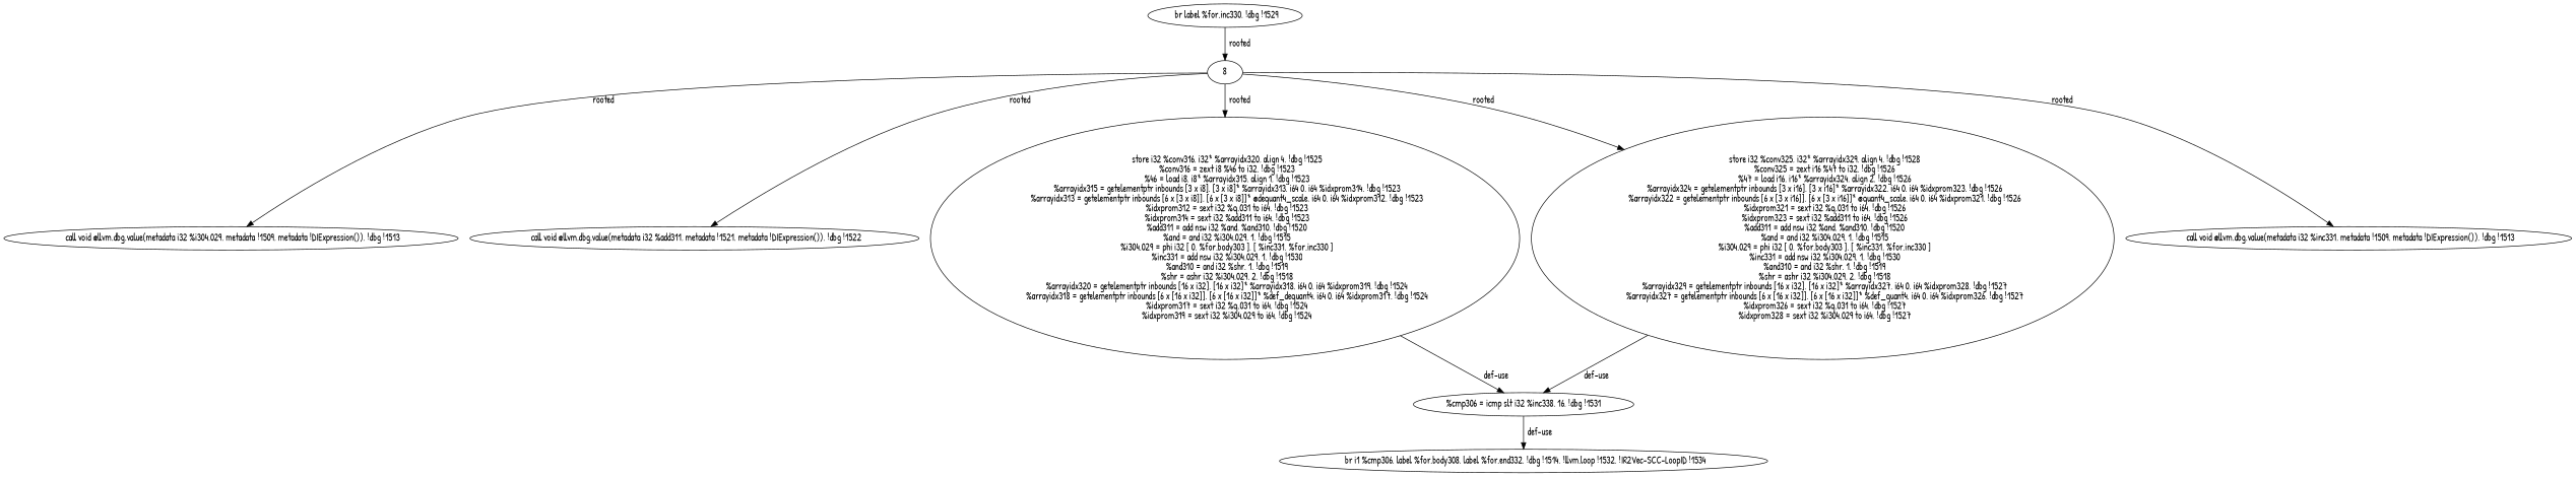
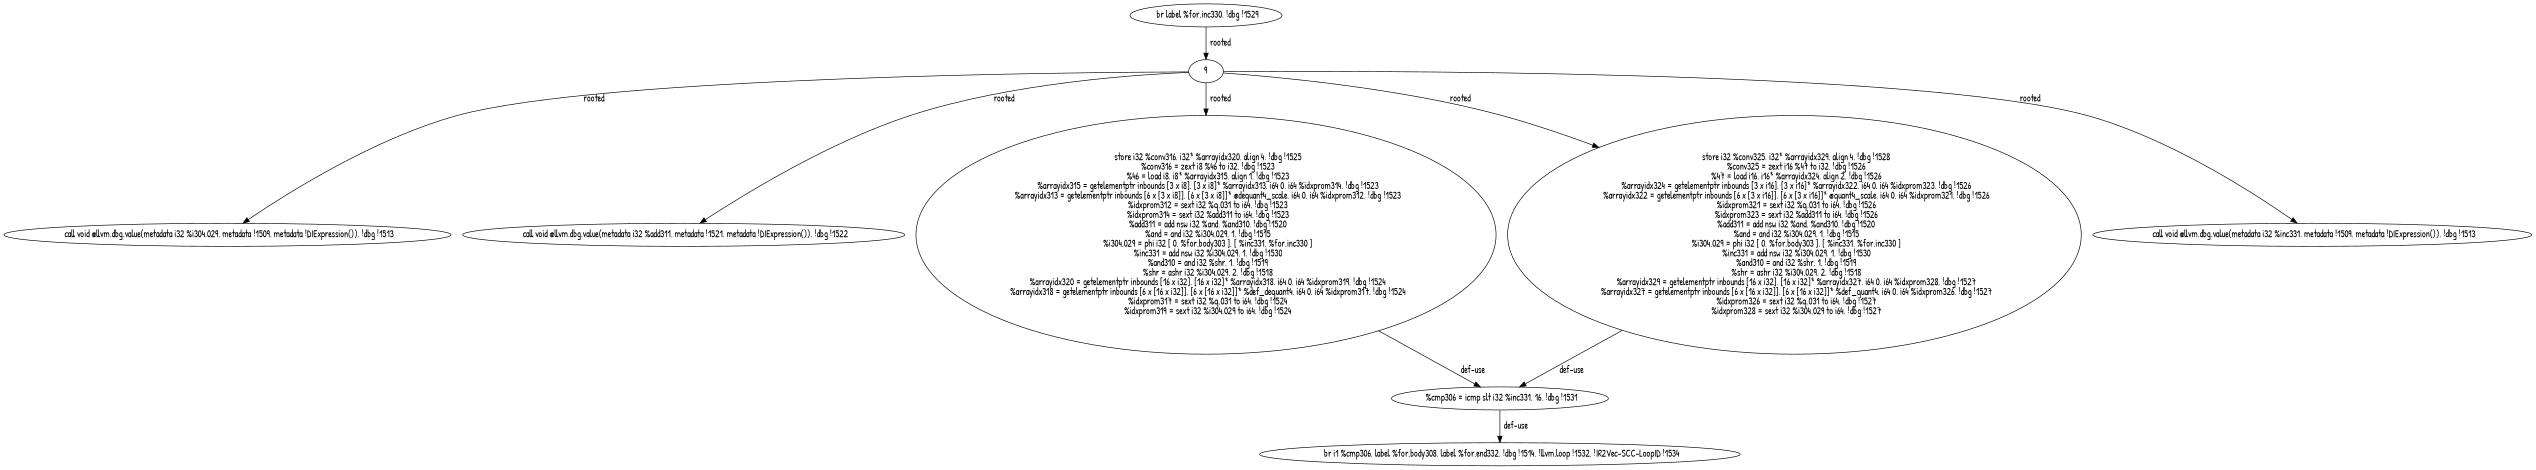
  digraph {
    fontname="Patrick Hand"
    node [fontname="Patrick Hand"]
    edge [fontname="Patrick Hand"]
    n1 [label="  call void @llvm.dbg.value(metadata i32 %i304.029, metadata !1509, metadata !DIExpression()), !dbg !1513"]
    n2 [label="  call void @llvm.dbg.value(metadata i32 %add311, metadata !1521, metadata !DIExpression()), !dbg !1522"]
    n3 [label="  store i32 %conv316, i32* %arrayidx320, align 4, !dbg !1525\n  %conv316 = zext i8 %46 to i32, !dbg !1523\n  %46 = load i8, i8* %arrayidx315, align 1, !dbg !1523\n  %arrayidx315 = getelementptr inbounds [3 x i8], [3 x i8]* %arrayidx313, i64 0, i64 %idxprom314, !dbg !1523\n  %arrayidx313 = getelementptr inbounds [6 x [3 x i8]], [6 x [3 x i8]]* @dequant4_scale, i64 0, i64 %idxprom312, !dbg !1523\n  %idxprom312 = sext i32 %q.031 to i64, !dbg !1523\n  %idxprom314 = sext i32 %add311 to i64, !dbg !1523\n  %add311 = add nsw i32 %and, %and310, !dbg !1520\n  %and = and i32 %i304.029, 1, !dbg !1515\n  %i304.029 = phi i32 [ 0, %for.body303 ], [ %inc331, %for.inc330 ]\n  %inc331 = add nsw i32 %i304.029, 1, !dbg !1530\n  %and310 = and i32 %shr, 1, !dbg !1519\n  %shr = ashr i32 %i304.029, 2, !dbg !1518\n  %arrayidx320 = getelementptr inbounds [16 x i32], [16 x i32]* %arrayidx318, i64 0, i64 %idxprom319, !dbg !1524\n  %arrayidx318 = getelementptr inbounds [6 x [16 x i32]], [6 x [16 x i32]]* %def_dequant4, i64 0, i64 %idxprom317, !dbg !1524\n  %idxprom317 = sext i32 %q.031 to i64, !dbg !1524\n  %idxprom319 = sext i32 %i304.029 to i64, !dbg !1524"]
-   n4 [label="%cmp306 = icmp slt i32 %inc338, 16, !dbg !1531"]
+   n4 [label="  %cmp306 = icmp slt i32 %inc331, 16, !dbg !1531"]
    n5 [label="  br i1 %cmp306, label %for.body308, label %for.end332, !dbg !1514, !llvm.loop !1532, !IR2Vec-SCC-LoopID !1534"]
    n6 [label="  store i32 %conv325, i32* %arrayidx329, align 4, !dbg !1528\n  %conv325 = zext i16 %47 to i32, !dbg !1526\n  %47 = load i16, i16* %arrayidx324, align 2, !dbg !1526\n  %arrayidx324 = getelementptr inbounds [3 x i16], [3 x i16]* %arrayidx322, i64 0, i64 %idxprom323, !dbg !1526\n  %arrayidx322 = getelementptr inbounds [6 x [3 x i16]], [6 x [3 x i16]]* @quant4_scale, i64 0, i64 %idxprom321, !dbg !1526\n  %idxprom321 = sext i32 %q.031 to i64, !dbg !1526\n  %idxprom323 = sext i32 %add311 to i64, !dbg !1526\n  %add311 = add nsw i32 %and, %and310, !dbg !1520\n  %and = and i32 %i304.029, 1, !dbg !1515\n  %i304.029 = phi i32 [ 0, %for.body303 ], [ %inc331, %for.inc330 ]\n  %inc331 = add nsw i32 %i304.029, 1, !dbg !1530\n  %and310 = and i32 %shr, 1, !dbg !1519\n  %shr = ashr i32 %i304.029, 2, !dbg !1518\n  %arrayidx329 = getelementptr inbounds [16 x i32], [16 x i32]* %arrayidx327, i64 0, i64 %idxprom328, !dbg !1527\n  %arrayidx327 = getelementptr inbounds [6 x [16 x i32]], [6 x [16 x i32]]* %def_quant4, i64 0, i64 %idxprom326, !dbg !1527\n  %idxprom326 = sext i32 %q.031 to i64, !dbg !1527\n  %idxprom328 = sext i32 %i304.029 to i64, !dbg !1527"]
    n7 [label="  br label %for.inc330, !dbg !1529"]
-   9 [label=8]
+   9
    n9 [label="  call void @llvm.dbg.value(metadata i32 %inc331, metadata !1509, metadata !DIExpression()), !dbg !1513"]
    n3 -> n4 [label="  def-use"]
    n4 -> n5 [label="  def-use"]
    n6 -> n4 [label="  def-use"]
    n7 -> 9 [label="  rooted"]
    9 -> n1 [label="  rooted"]
    9 -> n2 [label="  rooted"]
    9 -> n3 [label="  rooted"]
    9 -> n6 [label="  rooted"]
    9 -> n9 [label="  rooted"]
  }
